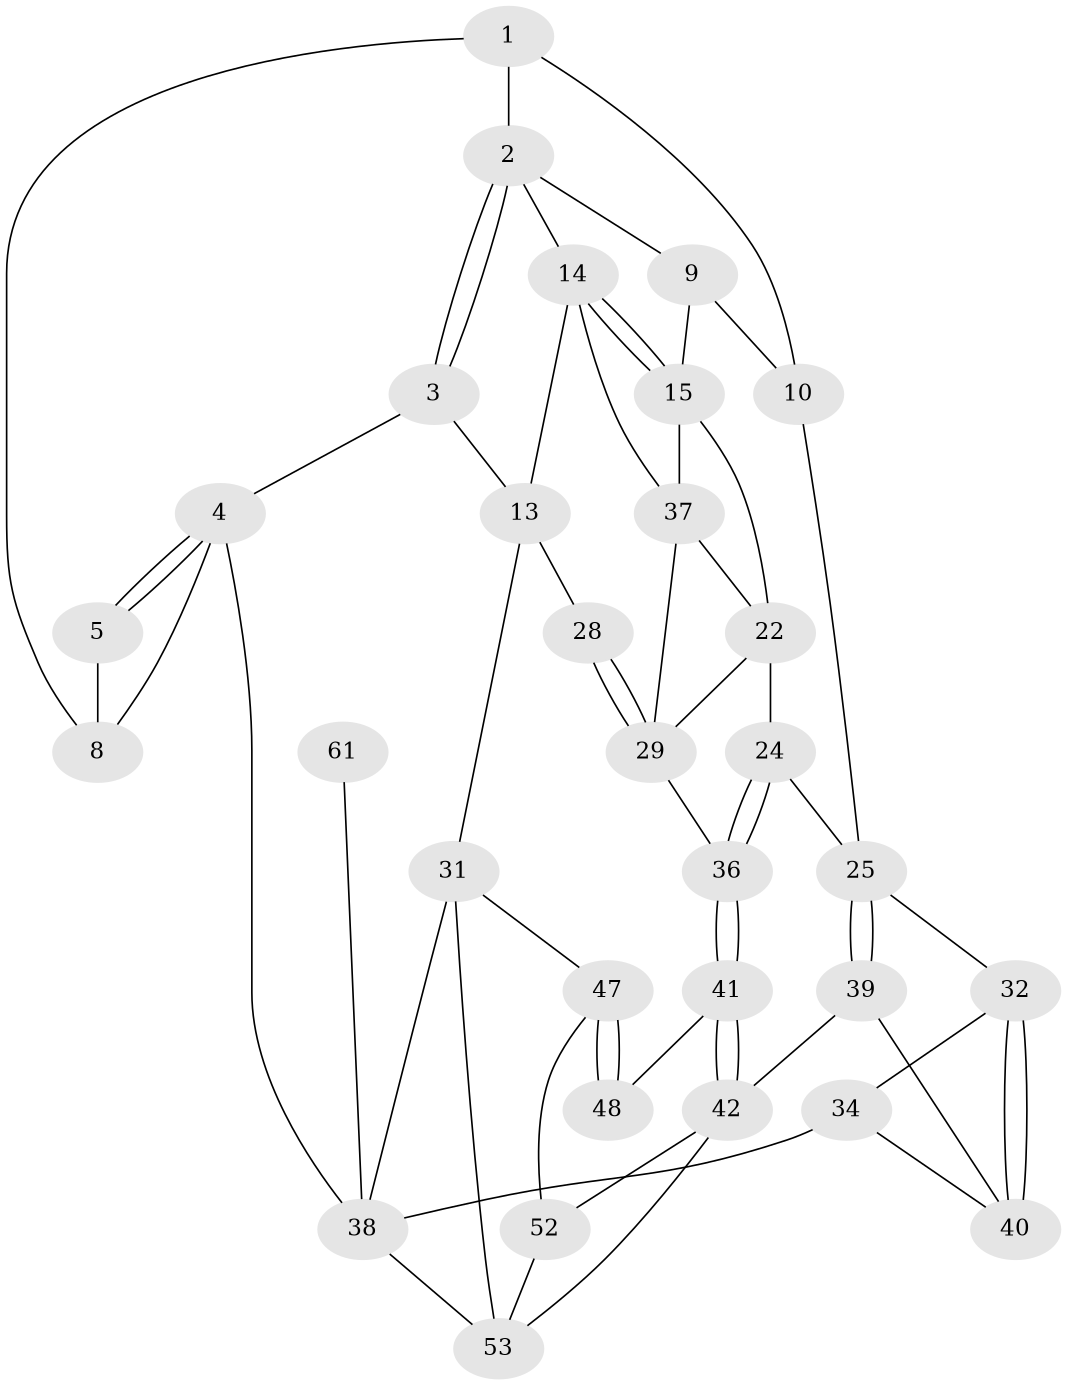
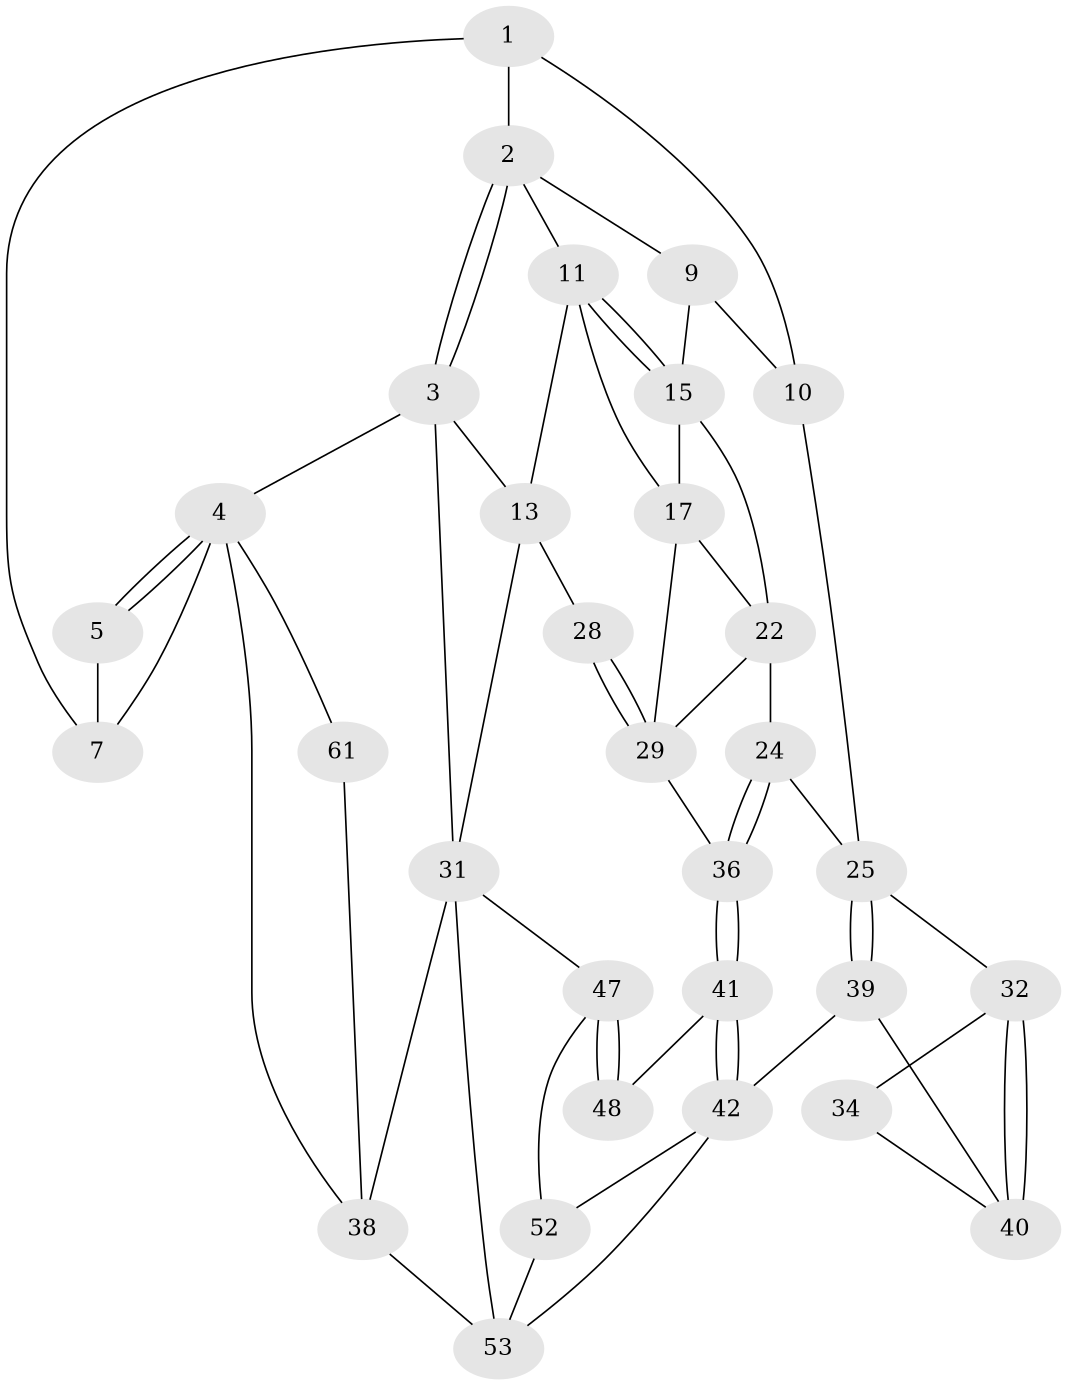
  graph {
    node [color=gray90 style=filled]
    1 [super="+6"]
    2 [super="+8"]
-   7 [label=8]
+   7
    10 [super="+19"]
    3
    9
-   11 [super="+12" label=14]
+   11 [super="+12"]
    25 [super="+26"]
    4 [super="+14"]
    13 [super="+27"]
    31 [super="+46"]
    15 [super="+16"]
-   17 [super="+18" label=37]
+   17 [super="+18"]
    5
    n15 [label=61 super="+37"]
    38 [super="+50"]
    28
    47 [super="+51"]
    53 [super="+54"]
    22 [super="+23"]
    32 [super="+33"]
    39
    29 [super="+30"]
    24
    36
    34 [super="+49"]
    40 [super="+45"]
    41 [super="+44"]
    42 [super="+43"]
    48
    52
    1 -- 2
    1 -- 7
    1 -- 10
    2 -- 3
    2 -- 3
    2 -- 9
    2 -- 11
    10 -- 25
    3 -- 4
    3 -- 13
+   3 -- 31
    9 -- 10
    9 -- 15
    11 -- 13
    11 -- 15
    11 -- 15
    11 -- 17
    25 -- 32
    25 -- 39
    25 -- 39
    4 -- 7
    4 -- 5
    4 -- 5
+   4 -- n15
    4 -- 38
    13 -- 31
    13 -- 28
    31 -- 38
    31 -- 47
    31 -- 53
    15 -- 17
    15 -- 22
    17 -- 22
    17 -- 29
    5 -- 7
    n15 -- 38
    38 -- 53
    28 -- 29
    28 -- 29
    47 -- 48 [weight=2]
    47 -- 48
    47 -- 52
    22 -- 29
    22 -- 24
    32 -- 34
    32 -- 40 [weight=2]
    32 -- 40
    39 -- 40
    39 -- 42
    29 -- 36
    24 -- 25
    24 -- 36
    24 -- 36
    36 -- 41
    36 -- 41
-   34 -- 38
    34 -- 40
    41 -- 42
    41 -- 42
    41 -- 48
    42 -- 53
    42 -- 52
    52 -- 53
  }
